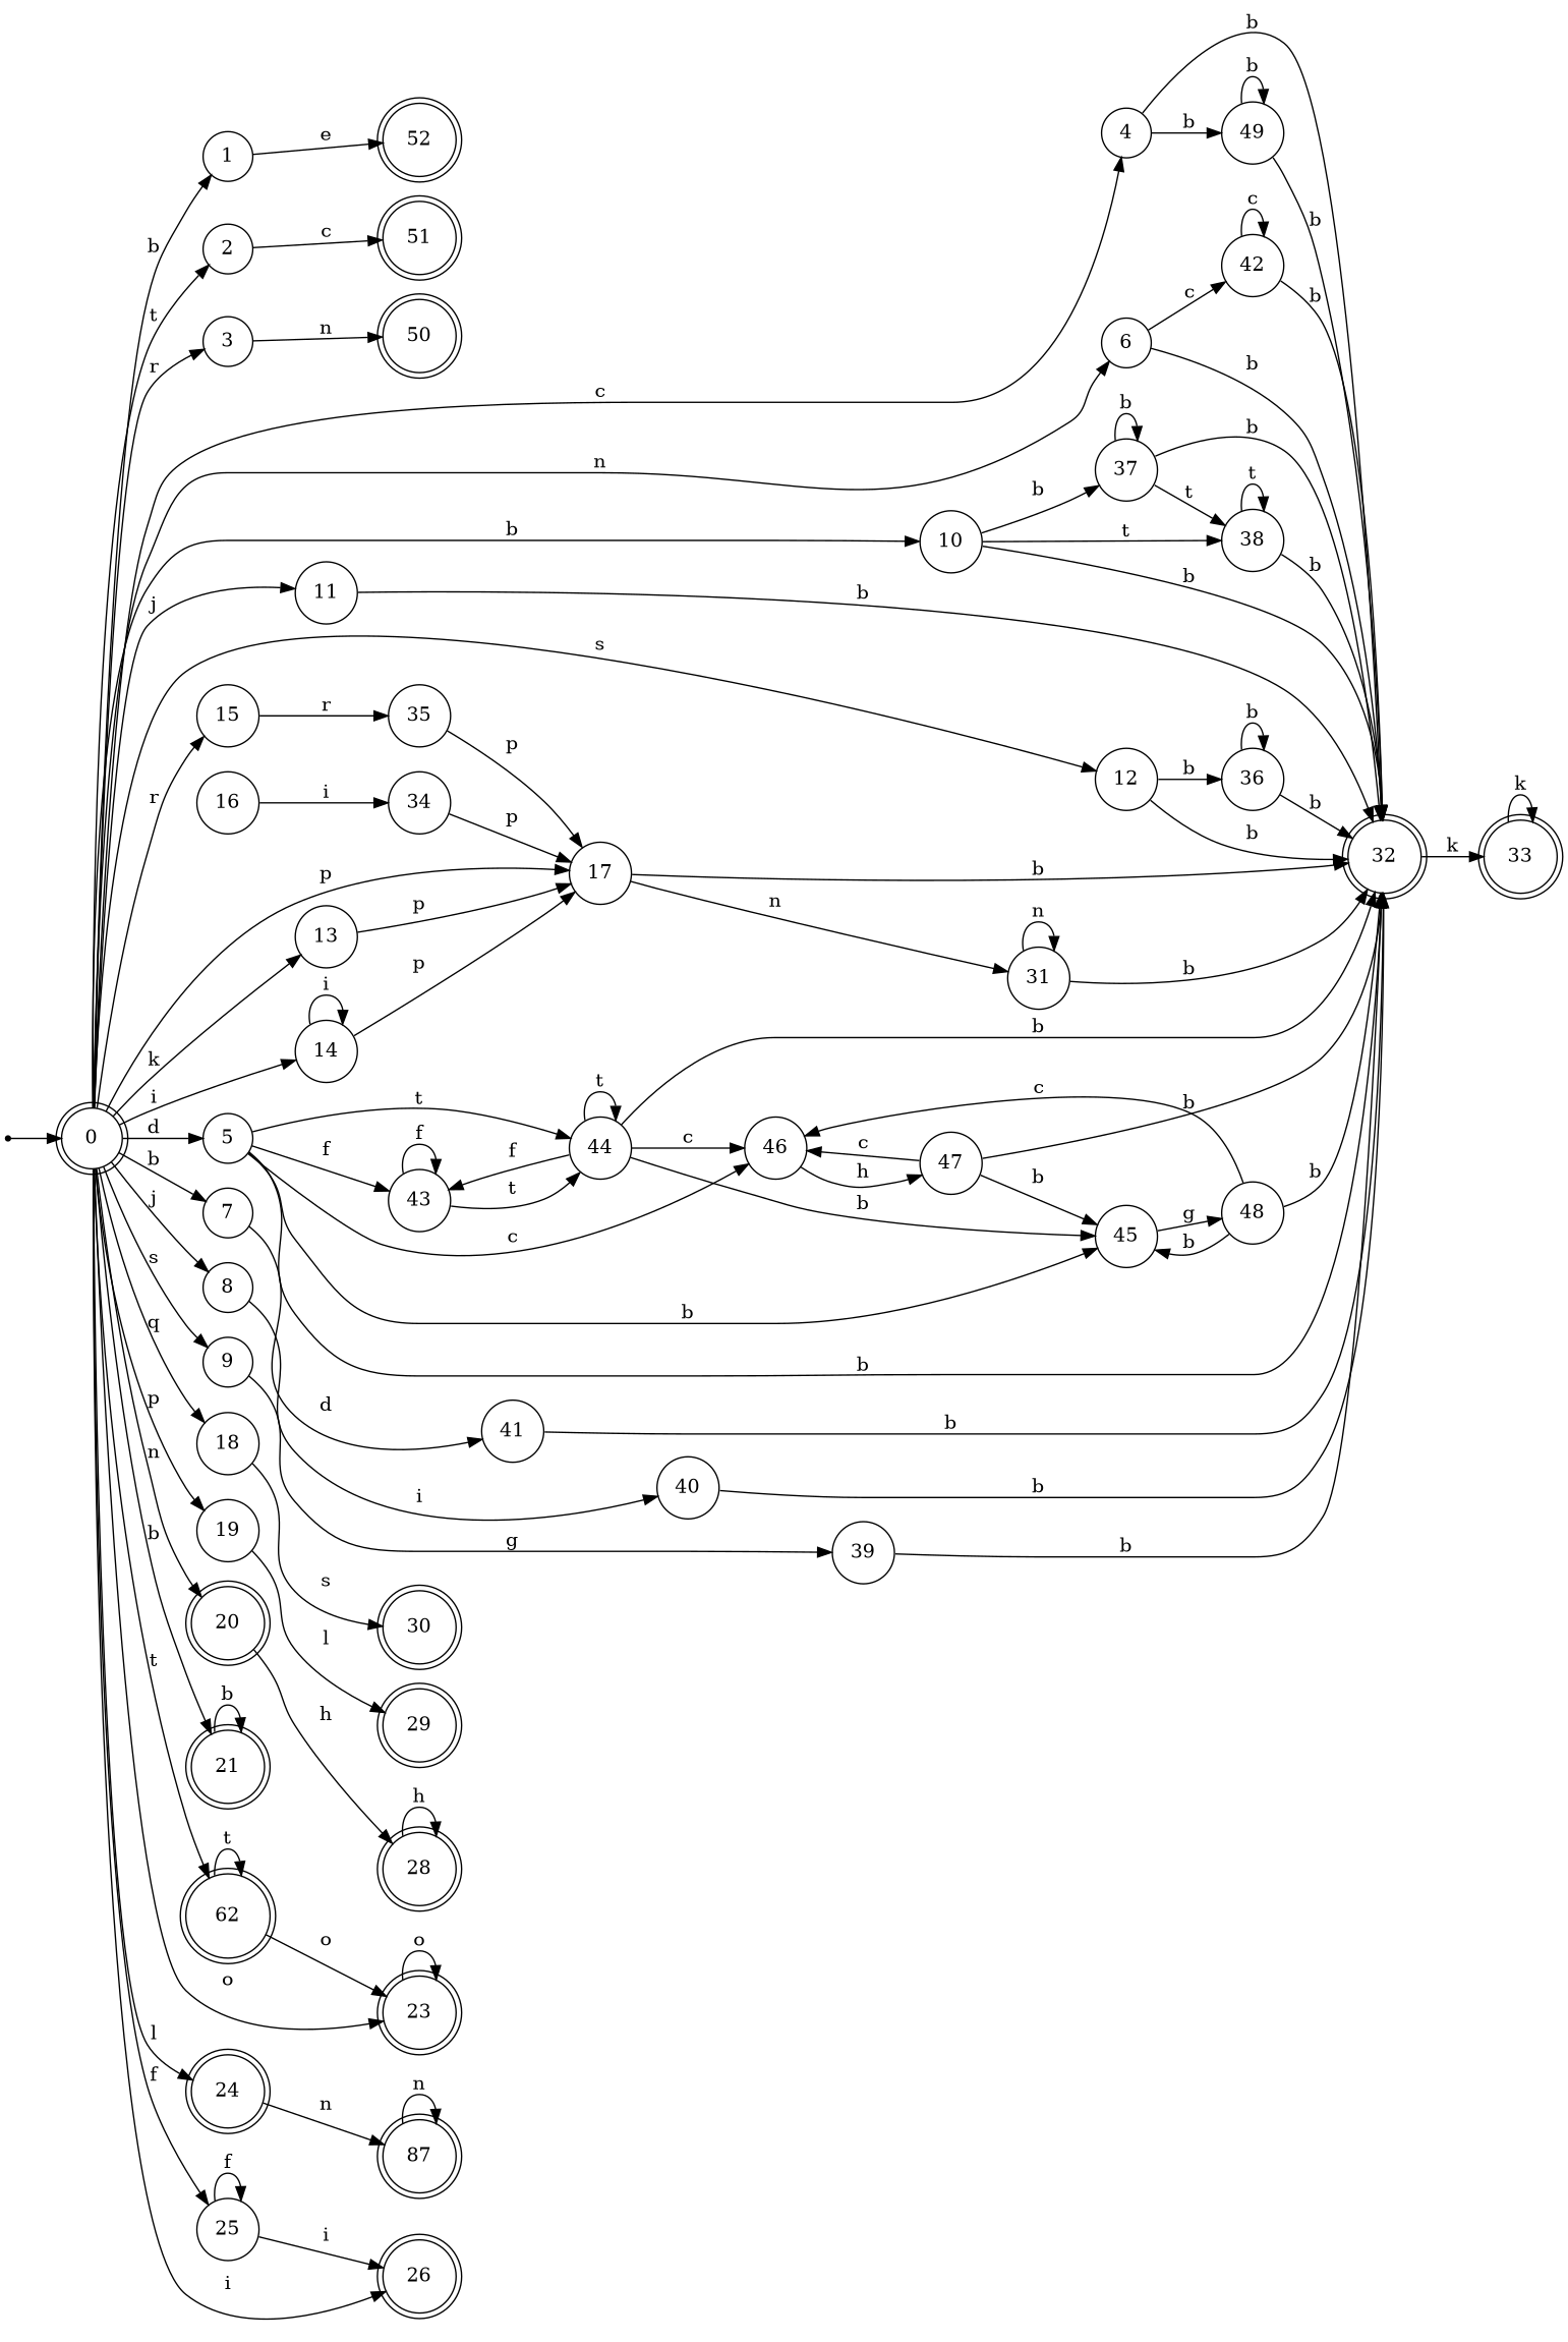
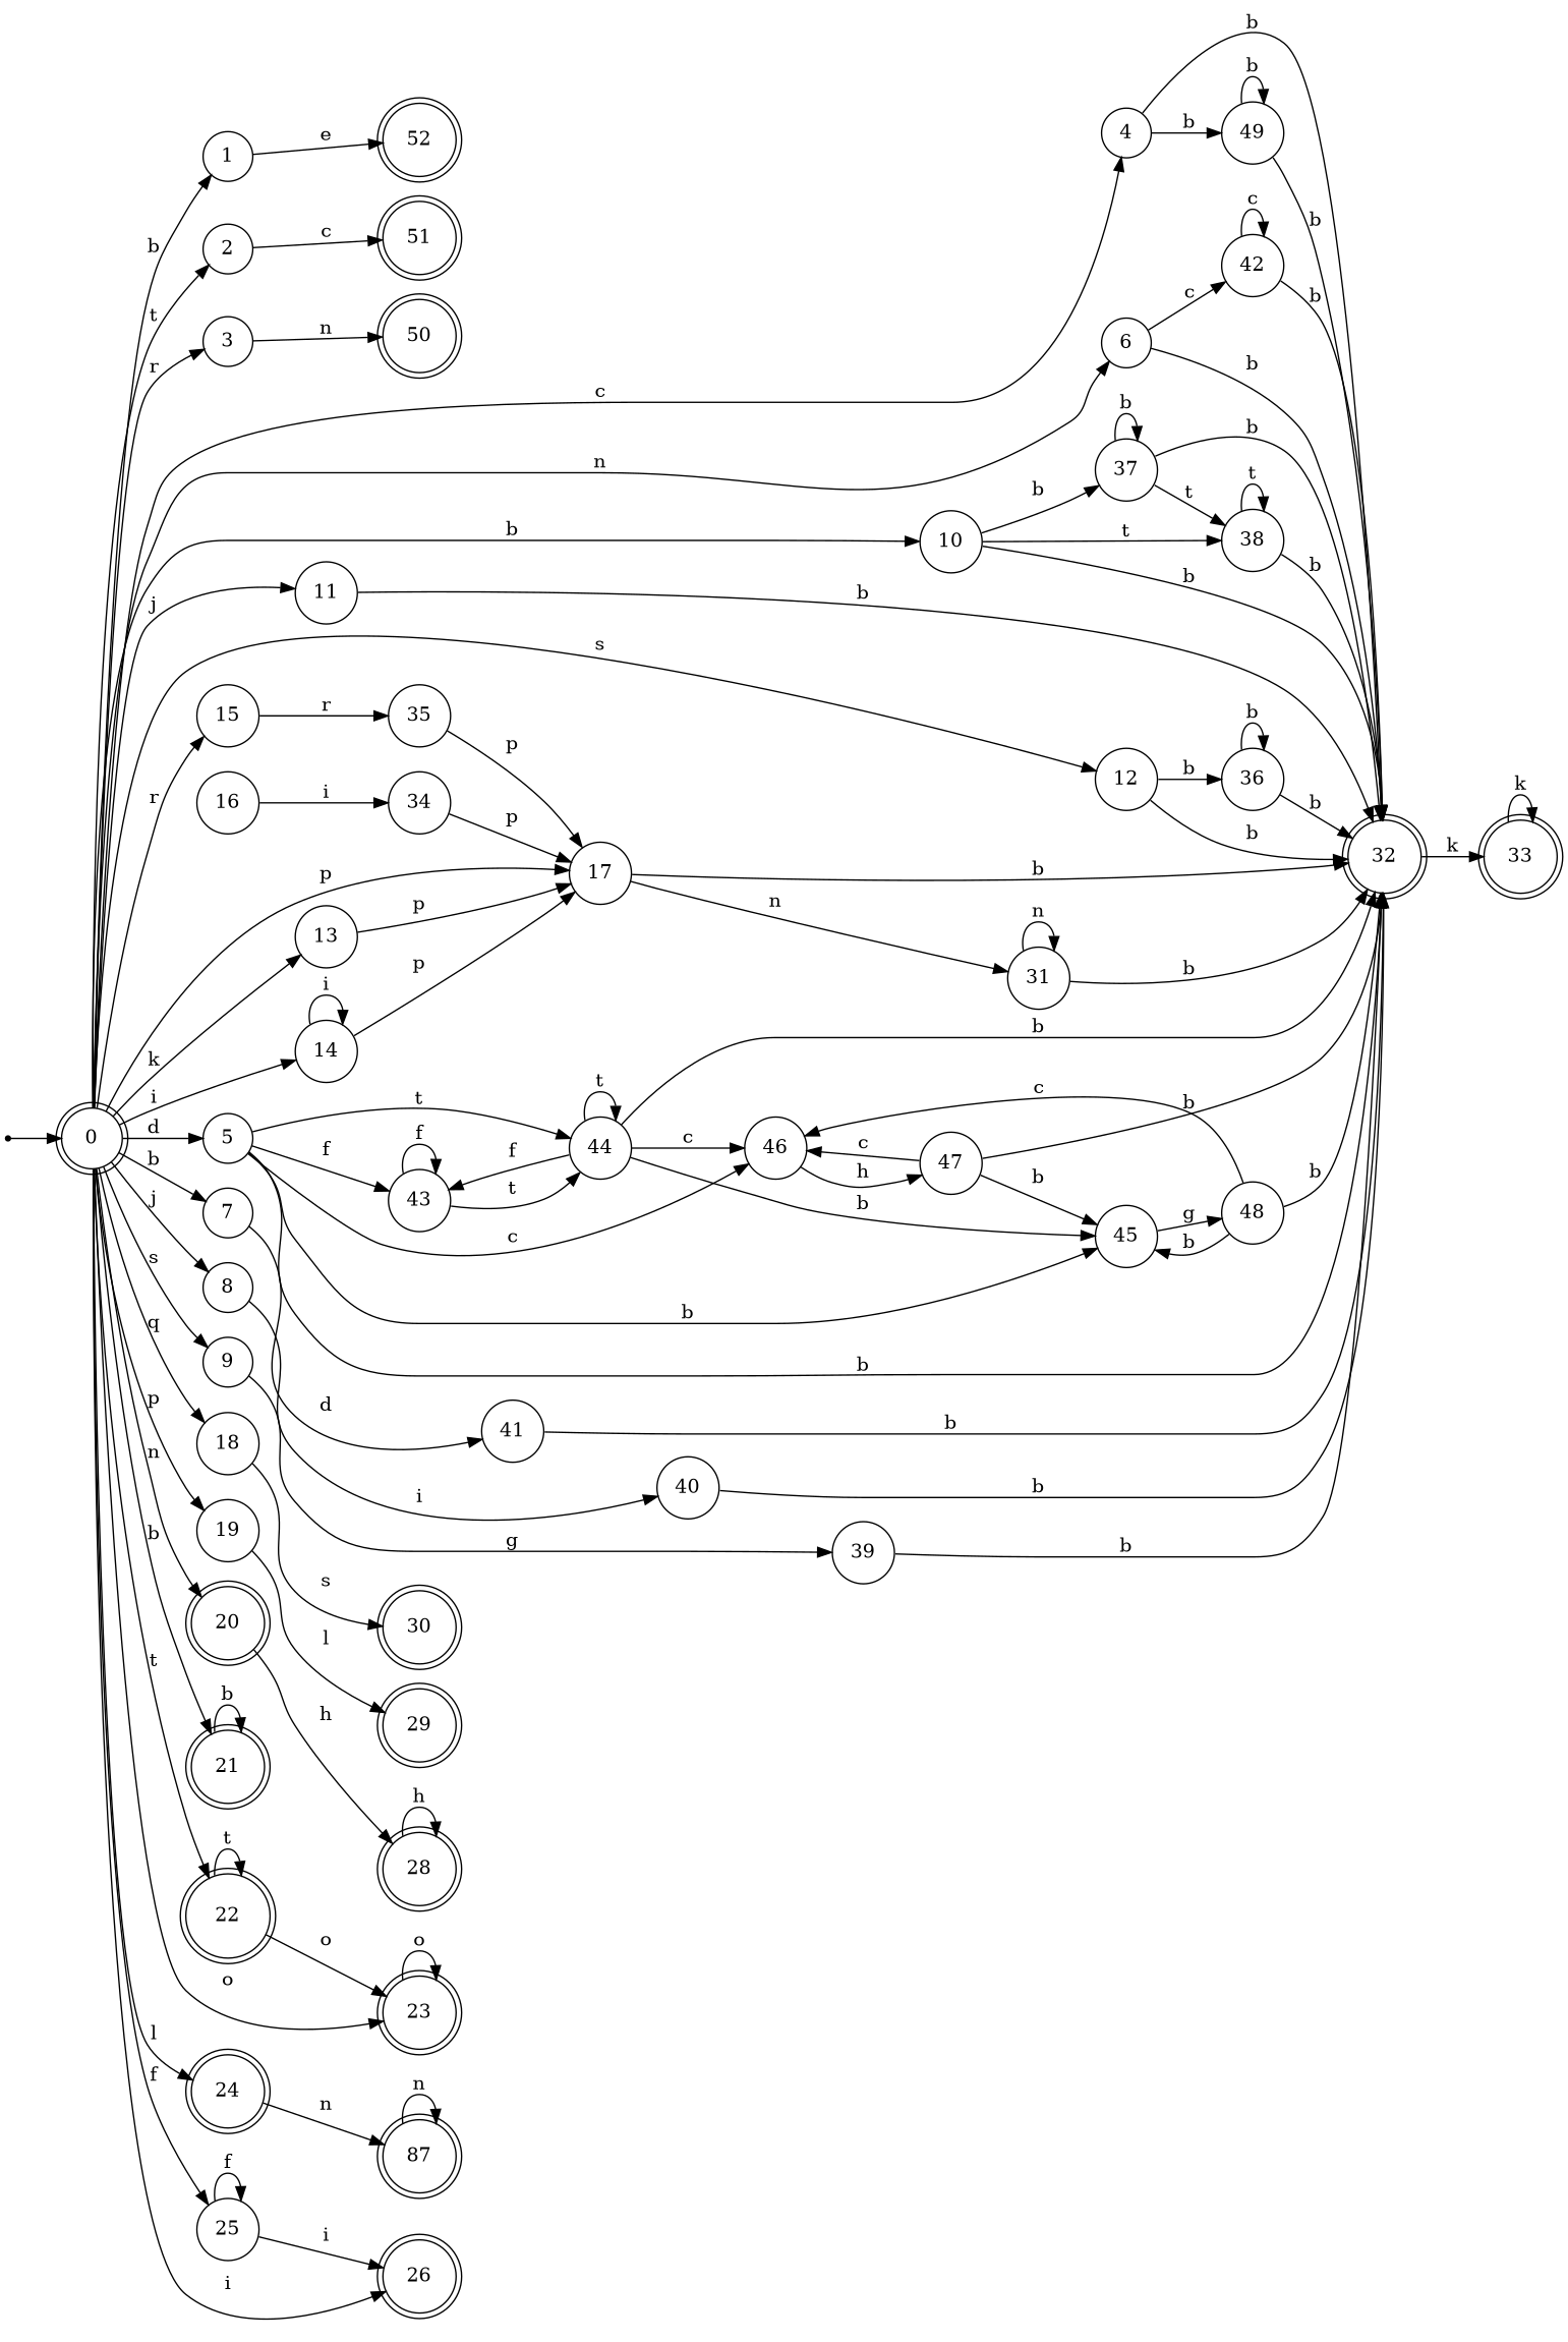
  digraph {
    rankdir=LR
    node [shape=circle]
    dummy0 [shape=point]
    0 [shape=doublecircle]
    1
    2
    3
    4
    5
    6
    7
    8
    9
    10
    11
    12
    13
    14
    15
    17
    18
    19
    20 [shape=doublecircle]
    21 [shape=doublecircle]
-   22 [shape=doublecircle label=62]
+   22 [shape=doublecircle]
    23 [shape=doublecircle]
    24 [shape=doublecircle]
    25
    26 [shape=doublecircle]
    52 [shape=doublecircle]
    51 [shape=doublecircle]
    50 [shape=doublecircle]
    32 [shape=doublecircle]
    49
    43
    44
    45
    46
    42
    41
    40
    39
    37
    38
    36
    35
    16
    34
    31
    30 [shape=doublecircle]
    29 [shape=doublecircle]
    28 [shape=doublecircle]
    n51 [label=87 shape=doublecircle]
    33 [shape=doublecircle]
    48
    47
    dummy0 -> 0
    0 -> 1 [label=b]
    0 -> 2 [label=t]
    0 -> 3 [label=r]
    0 -> 4 [label=c]
    0 -> 5 [label=d]
    0 -> 6 [label=n]
    0 -> 7 [label=b]
    0 -> 8 [label=j]
    0 -> 9 [label=s]
    0 -> 10 [label=b]
    0 -> 11 [label=j]
    0 -> 12 [label=s]
    0 -> 13 [label=k]
    0 -> 14 [label=i]
    0 -> 15 [label=r]
    0 -> 17 [label=p]
    0 -> 18 [label=q]
    0 -> 19 [label=p]
    0 -> 20 [label=n]
    0 -> 21 [label=b]
    0 -> 22 [label=t]
    0 -> 23 [label=o]
    0 -> 24 [label=l]
    0 -> 25 [label=f]
    0 -> 26 [label=i]
    1 -> 52 [label=e]
    2 -> 51 [label=c]
    3 -> 50 [label=n]
    4 -> 32 [label=b]
    4 -> 49 [label=b]
    5 -> 32 [label=b]
    5 -> 43 [label=f]
    5 -> 44 [label=t]
    5 -> 45 [label=b]
    5 -> 46 [label=c]
    6 -> 32 [label=b]
    6 -> 42 [label=c]
    7 -> 41 [label=d]
    8 -> 40 [label=i]
    9 -> 39 [label=g]
    10 -> 32 [label=b]
    10 -> 37 [label=b]
    10 -> 38 [label=t]
    11 -> 32 [label=b]
    12 -> 32 [label=b]
    12 -> 36 [label=b]
    13 -> 17 [label=p]
    14 -> 14 [label=i]
    14 -> 17 [label=p]
    15 -> 35 [label=r]
    17 -> 32 [label=b]
    17 -> 31 [label=n]
    18 -> 30 [label=s]
    19 -> 29 [label=l]
    20 -> 28 [label=h]
    21 -> 21 [label=b]
    22 -> 22 [label=t]
    22 -> 23 [label=o]
    23 -> 23 [label=o]
    24 -> n51 [label=n]
    25 -> 25 [label=f]
    25 -> 26 [label=i]
    32 -> 33 [label=k]
    49 -> 32 [label=b]
    49 -> 49 [label=b]
    43 -> 43 [label=f]
    43 -> 44 [label=t]
    44 -> 32 [label=b]
    44 -> 43 [label=f]
    44 -> 44 [label=t]
    44 -> 45 [label=b]
    44 -> 46 [label=c]
    45 -> 48 [label=g]
    46 -> 47 [label=h]
    42 -> 32 [label=b]
    42 -> 42 [label=c]
    41 -> 32 [label=b]
    40 -> 32 [label=b]
    39 -> 32 [label=b]
    37 -> 32 [label=b]
    37 -> 37 [label=b]
    37 -> 38 [label=t]
    38 -> 32 [label=b]
    38 -> 38 [label=t]
    36 -> 32 [label=b]
    36 -> 36 [label=b]
    35 -> 17 [label=p]
    16 -> 34 [label=i]
    34 -> 17 [label=p]
    31 -> 32 [label=b]
    31 -> 31 [label=n]
    28 -> 28 [label=h]
    n51 -> n51 [label=n]
    33 -> 33 [label=k]
    48 -> 32 [label=b]
    48 -> 45 [label=b]
    48 -> 46 [label=c]
    47 -> 32 [label=b]
    47 -> 45 [label=b]
    47 -> 46 [label=c]
  }
